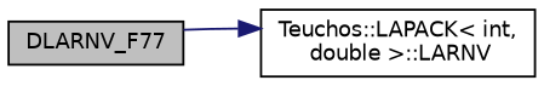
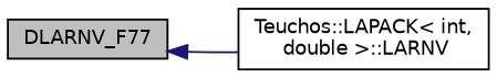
  digraph {
    rankdir=LR
    node [color=black fontname=Helvetica fontsize=10 shape=record style=filled]
    n1 [fillcolor=grey75 fontcolor=black height=0.2 label=DLARNV_F77 width=0.4]
    n2 [fillcolor=white height=0.2 label="Teuchos::LAPACK\< int,\l double \>::LARNV" width=0.4]
-   n2 -> n1 [color=midnightblue dir=back fontname=Helvetica fontsize=10 labelfontname=Helvetica labelfontsize=10 style=solid]
+   n1 -> n2 [color=midnightblue dir=back fontname=Helvetica fontsize=10 labelfontname=Helvetica labelfontsize=10 style=solid]
  }
